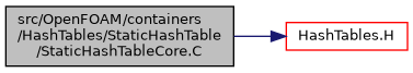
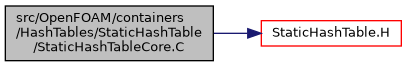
  digraph {
    rankdir=LR
    node [fontname=Helvetica fontsize=10 shape=record]
    n1 [color=black fillcolor=grey75 fontcolor=black height=0.2 label="src/OpenFOAM/containers\l/HashTables/StaticHashTable\l/StaticHashTableCore.C" style=filled width=0.4]
-   n2 [color=red height=0.2 label="HashTables.H" width=0.4]
+   n2 [color=red height=0.2 label="StaticHashTable.H" width=0.4]
    n1 -> n2 [color=midnightblue fontname=Helvetica fontsize=10 labelfontname=Helvetica labelfontsize=10 style=solid]
  }
